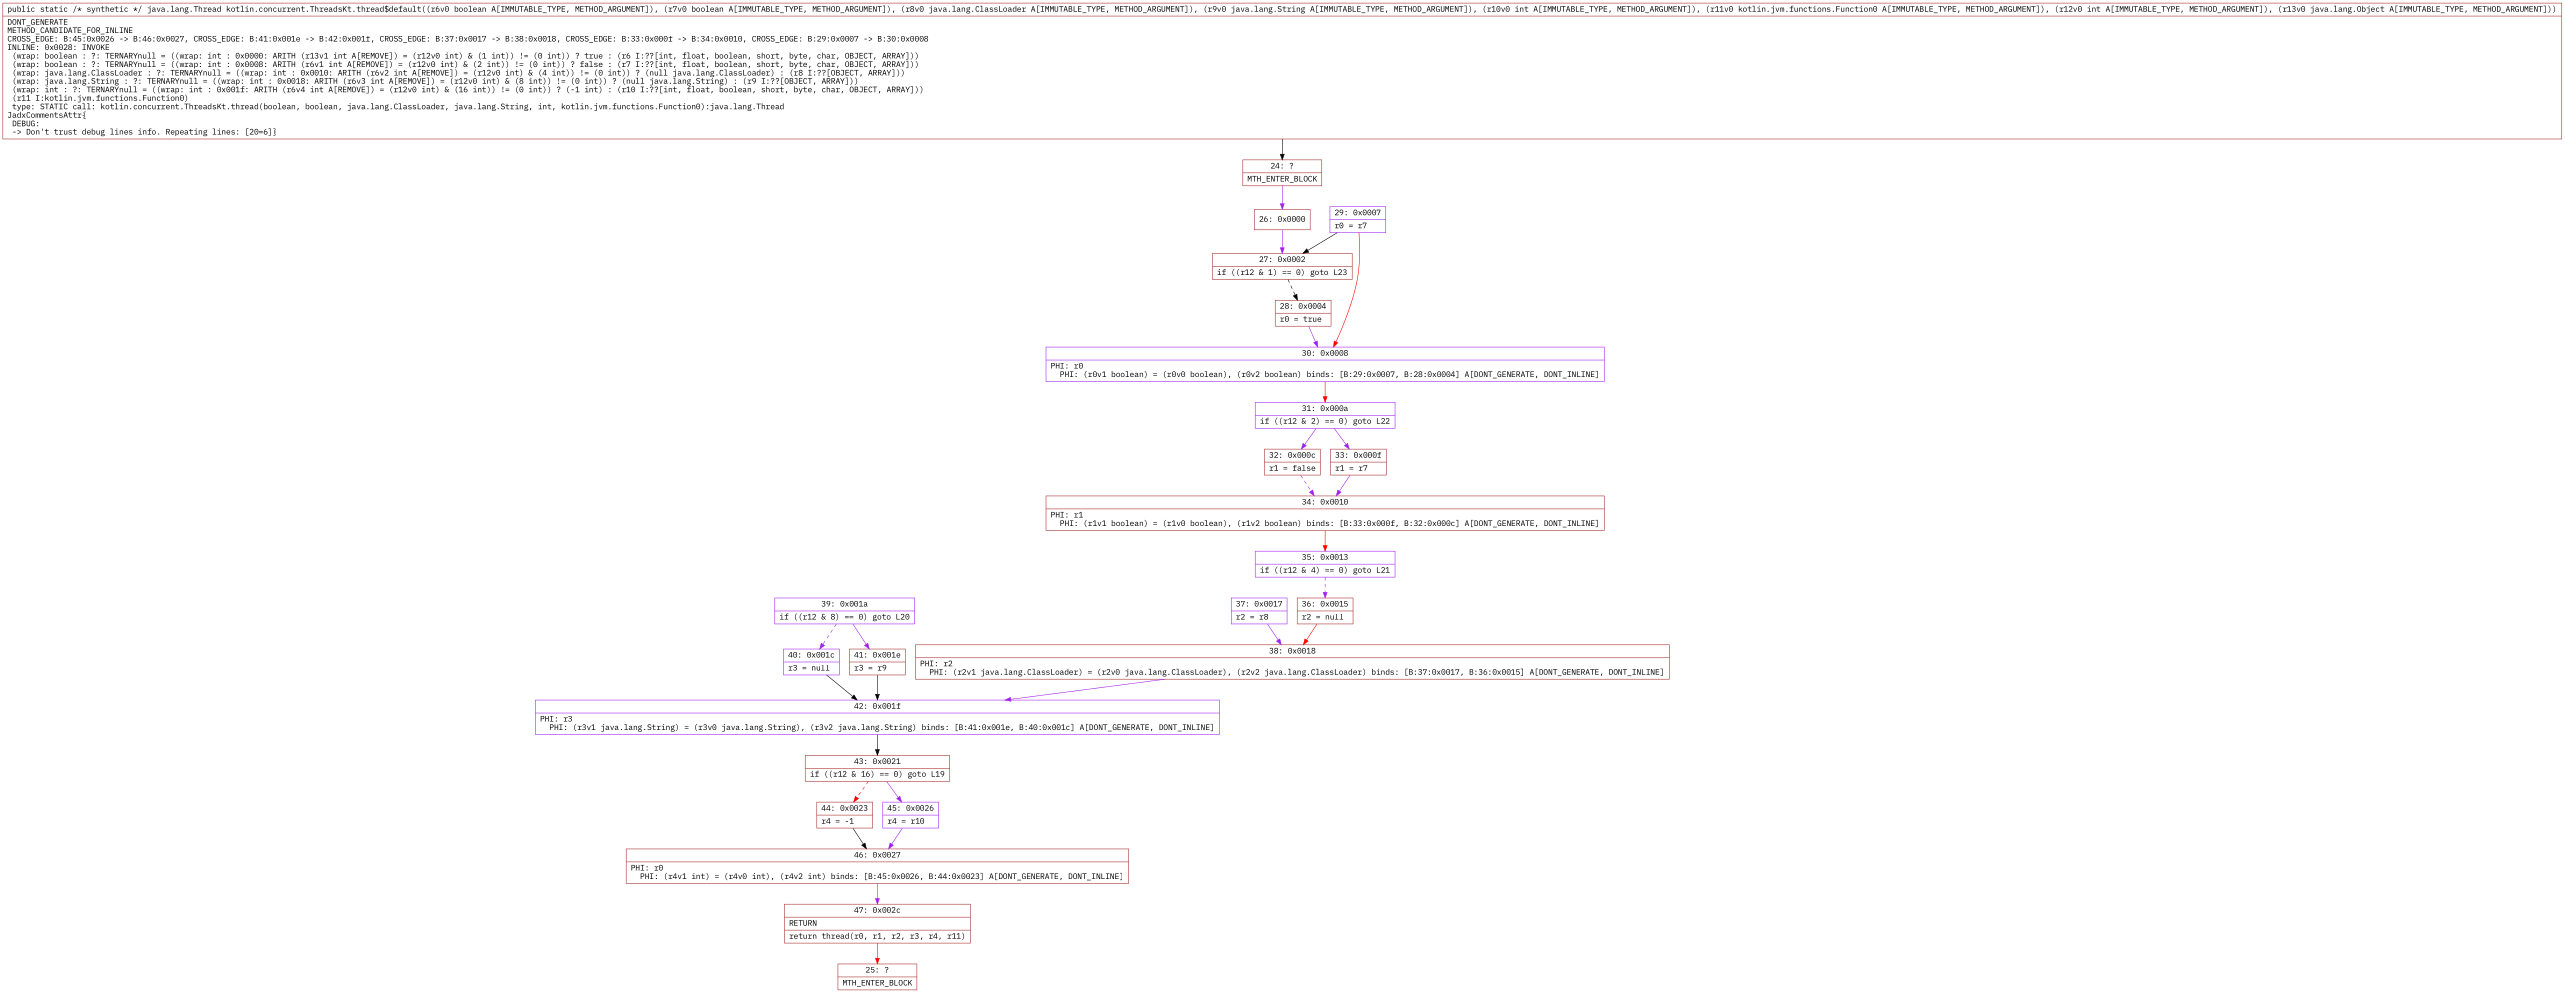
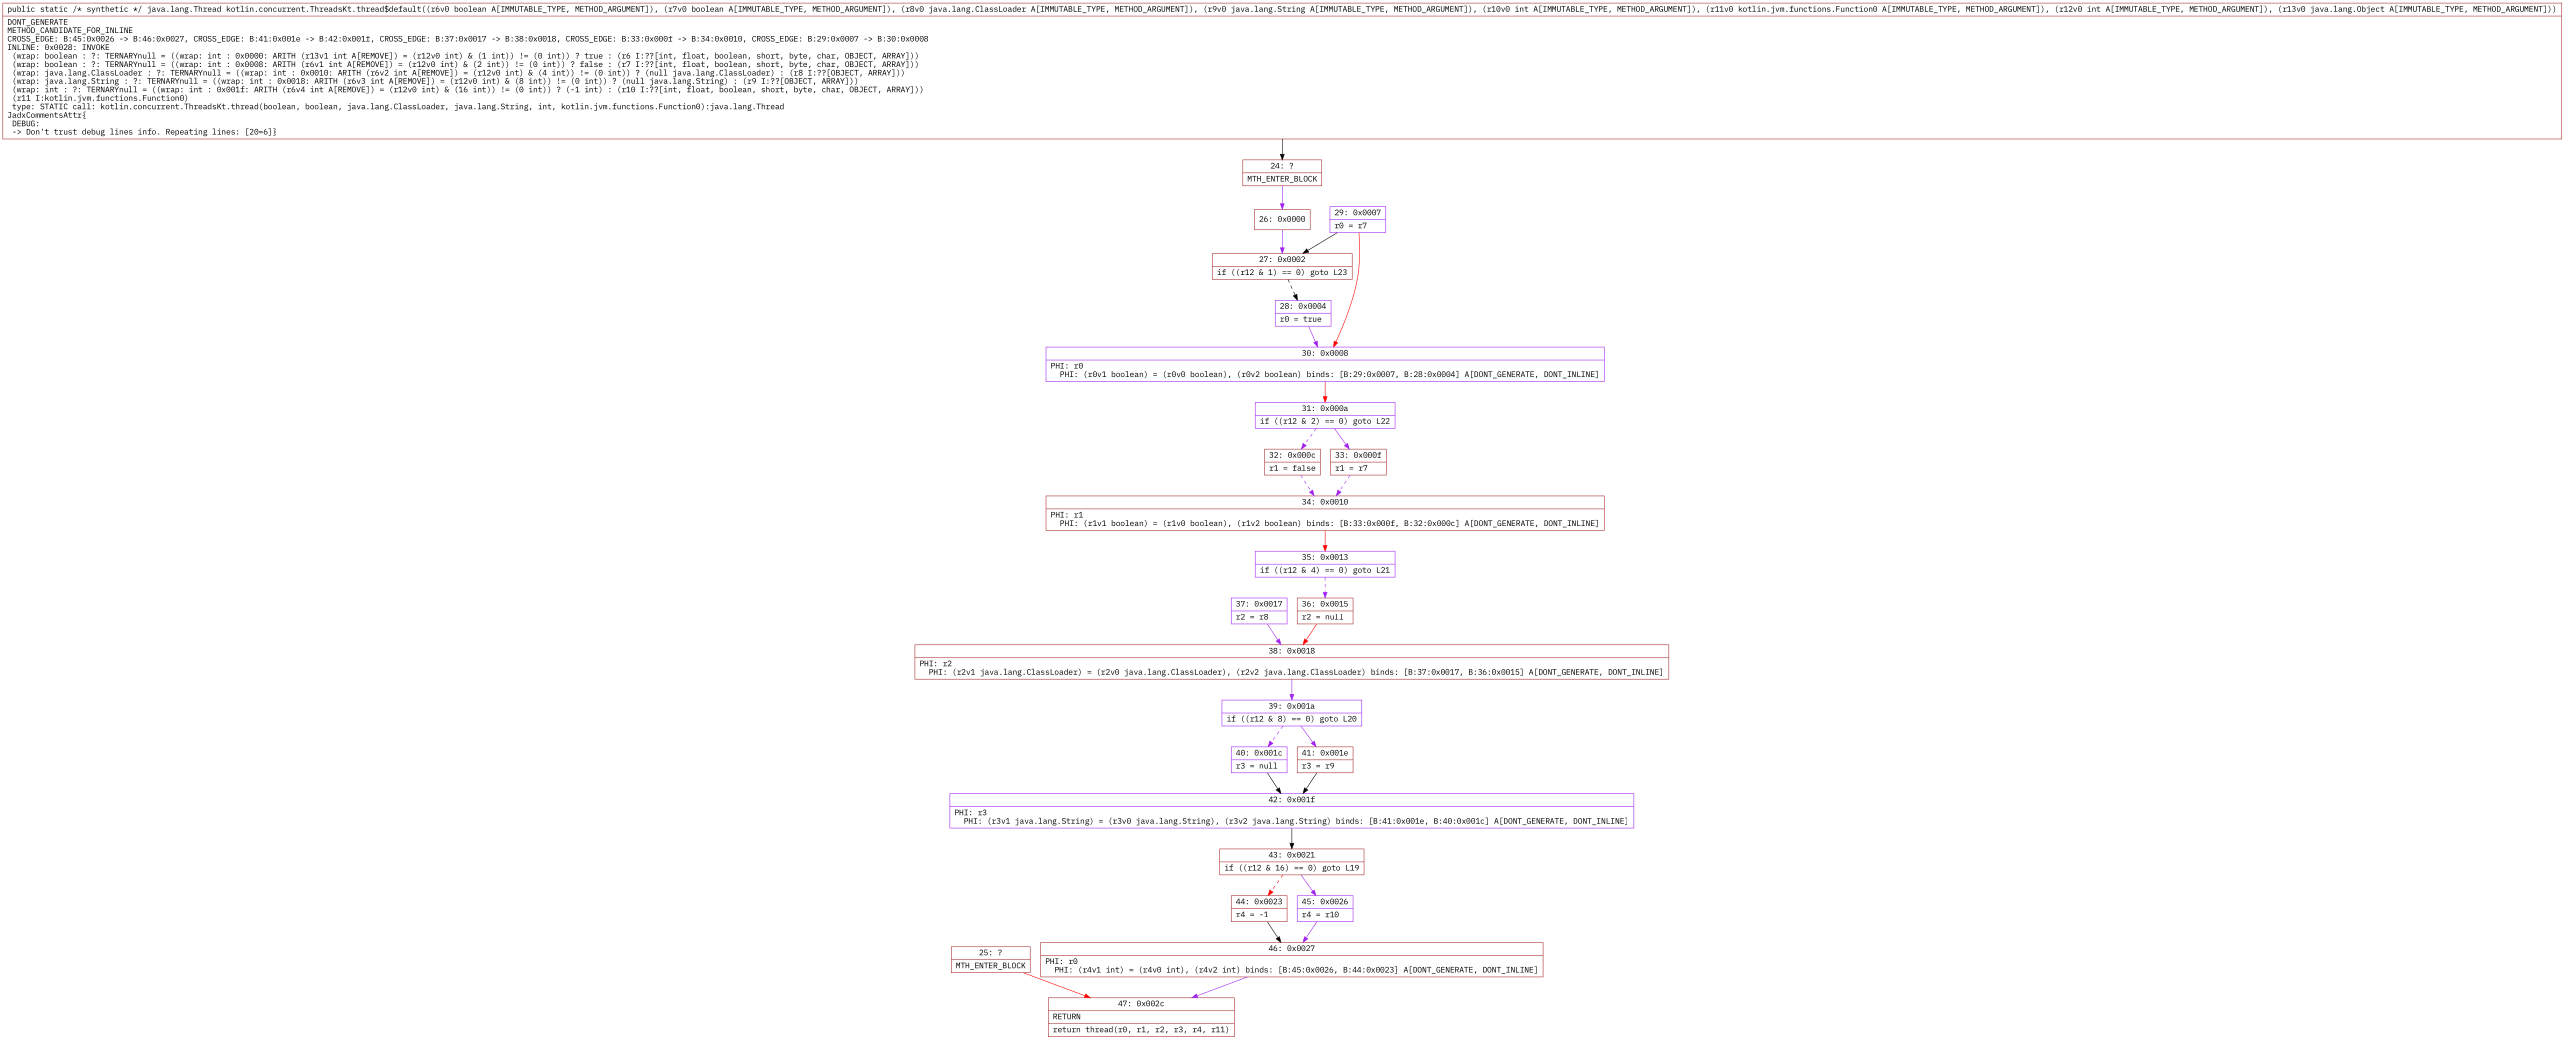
  digraph {
    fontname="IBM Plex Mono"
    node [color=brown fontname="IBM Plex Mono" shape=record]
    edge [color=purple fontname="IBM Plex Mono"]
    n1 [label="{24\:\ ?|MTH_ENTER_BLOCK\l}"]
    n2 [label="{26\:\ 0x0000}"]
    n3 [label="{27\:\ 0x0002|if ((r12 & 1) == 0) goto L23\l}"]
-   n4 [label="{28\:\ 0x0004|r0 = true\l}"]
+   n4 [color=purple label="{28\:\ 0x0004|r0 = true\l}"]
    n5 [color=purple label="{30\:\ 0x0008|PHI: r0 \l  PHI: (r0v1 boolean) = (r0v0 boolean), (r0v2 boolean) binds: [B:29:0x0007, B:28:0x0004] A[DONT_GENERATE, DONT_INLINE]\l}"]
    n6 [color=purple label="{29\:\ 0x0007|r0 = r7\l}"]
    n7 [color=purple label="{31\:\ 0x000a|if ((r12 & 2) == 0) goto L22\l}"]
    n8 [label="{32\:\ 0x000c|r1 = false\l}"]
    n9 [label="{33\:\ 0x000f|r1 = r7\l}"]
    n10 [label="{34\:\ 0x0010|PHI: r1 \l  PHI: (r1v1 boolean) = (r1v0 boolean), (r1v2 boolean) binds: [B:33:0x000f, B:32:0x000c] A[DONT_GENERATE, DONT_INLINE]\l}"]
    n11 [color=purple label="{35\:\ 0x0013|if ((r12 & 4) == 0) goto L21\l}"]
    n12 [label="{36\:\ 0x0015|r2 = null\l}"]
    n13 [label="{38\:\ 0x0018|PHI: r2 \l  PHI: (r2v1 java.lang.ClassLoader) = (r2v0 java.lang.ClassLoader), (r2v2 java.lang.ClassLoader) binds: [B:37:0x0017, B:36:0x0015] A[DONT_GENERATE, DONT_INLINE]\l}"]
    n14 [color=purple label="{37\:\ 0x0017|r2 = r8\l}"]
    n15 [color=purple label="{39\:\ 0x001a|if ((r12 & 8) == 0) goto L20\l}"]
    n16 [color=purple label="{40\:\ 0x001c|r3 = null\l}"]
    n17 [label="{41\:\ 0x001e|r3 = r9\l}"]
    n18 [color=purple label="{42\:\ 0x001f|PHI: r3 \l  PHI: (r3v1 java.lang.String) = (r3v0 java.lang.String), (r3v2 java.lang.String) binds: [B:41:0x001e, B:40:0x001c] A[DONT_GENERATE, DONT_INLINE]\l}"]
    n19 [label="{43\:\ 0x0021|if ((r12 & 16) == 0) goto L19\l}"]
    n20 [label="{44\:\ 0x0023|r4 = \-1\l}"]
    n21 [color=purple label="{45\:\ 0x0026|r4 = r10\l}"]
    n22 [label="{46\:\ 0x0027|PHI: r0 \l  PHI: (r4v1 int) = (r4v0 int), (r4v2 int) binds: [B:45:0x0026, B:44:0x0023] A[DONT_GENERATE, DONT_INLINE]\l}"]
    n23 [label="{47\:\ 0x002c|RETURN\l|return thread(r0, r1, r2, r3, r4, r11)\l}"]
    n24 [label="{25\:\ ?|MTH_ENTER_BLOCK\l}"]
    n25 [label="{public static \/* synthetic *\/ java.lang.Thread kotlin.concurrent.ThreadsKt.thread$default((r6v0 boolean A[IMMUTABLE_TYPE, METHOD_ARGUMENT]), (r7v0 boolean A[IMMUTABLE_TYPE, METHOD_ARGUMENT]), (r8v0 java.lang.ClassLoader A[IMMUTABLE_TYPE, METHOD_ARGUMENT]), (r9v0 java.lang.String A[IMMUTABLE_TYPE, METHOD_ARGUMENT]), (r10v0 int A[IMMUTABLE_TYPE, METHOD_ARGUMENT]), (r11v0 kotlin.jvm.functions.Function0 A[IMMUTABLE_TYPE, METHOD_ARGUMENT]), (r12v0 int A[IMMUTABLE_TYPE, METHOD_ARGUMENT]), (r13v0 java.lang.Object A[IMMUTABLE_TYPE, METHOD_ARGUMENT]))  | DONT_GENERATE\lMETHOD_CANDIDATE_FOR_INLINE\lCROSS_EDGE: B:45:0x0026 \-\> B:46:0x0027, CROSS_EDGE: B:41:0x001e \-\> B:42:0x001f, CROSS_EDGE: B:37:0x0017 \-\> B:38:0x0018, CROSS_EDGE: B:33:0x000f \-\> B:34:0x0010, CROSS_EDGE: B:29:0x0007 \-\> B:30:0x0008\lINLINE: 0x0028: INVOKE  \l  (wrap: boolean : ?: TERNARYnull = ((wrap: int : 0x0000: ARITH  (r13v1 int A[REMOVE]) = (r12v0 int) & (1 int)) != (0 int)) ? true : (r6 I:??[int, float, boolean, short, byte, char, OBJECT, ARRAY]))\l  (wrap: boolean : ?: TERNARYnull = ((wrap: int : 0x0008: ARITH  (r6v1 int A[REMOVE]) = (r12v0 int) & (2 int)) != (0 int)) ? false : (r7 I:??[int, float, boolean, short, byte, char, OBJECT, ARRAY]))\l  (wrap: java.lang.ClassLoader : ?: TERNARYnull = ((wrap: int : 0x0010: ARITH  (r6v2 int A[REMOVE]) = (r12v0 int) & (4 int)) != (0 int)) ? (null java.lang.ClassLoader) : (r8 I:??[OBJECT, ARRAY]))\l  (wrap: java.lang.String : ?: TERNARYnull = ((wrap: int : 0x0018: ARITH  (r6v3 int A[REMOVE]) = (r12v0 int) & (8 int)) != (0 int)) ? (null java.lang.String) : (r9 I:??[OBJECT, ARRAY]))\l  (wrap: int : ?: TERNARYnull = ((wrap: int : 0x001f: ARITH  (r6v4 int A[REMOVE]) = (r12v0 int) & (16 int)) != (0 int)) ? (\-1 int) : (r10 I:??[int, float, boolean, short, byte, char, OBJECT, ARRAY]))\l  (r11 I:kotlin.jvm.functions.Function0)\l type: STATIC call: kotlin.concurrent.ThreadsKt.thread(boolean, boolean, java.lang.ClassLoader, java.lang.String, int, kotlin.jvm.functions.Function0):java.lang.Thread\lJadxCommentsAttr\{\l DEBUG: \l \-\> Don't trust debug lines info. Repeating lines: [20=6]\}\l}"]
    n1 -> n2
    n2 -> n3
    n3 -> n4 [color=black style=dashed]
    n4 -> n5
    n5 -> n7 [color=red]
    n6 -> n3 [color=black]
    n6 -> n5 [color=red]
-   n7 -> n8 [style=solid]
+   n7 -> n8 [style=dashed]
    n7 -> n9
    n8 -> n10 [style=dashed]
-   n9 -> n10
+   n9 -> n10 [style=dashed]
    n10 -> n11 [color=red]
    n11 -> n12 [style=dashed]
    n12 -> n13 [color=red]
-   n13 -> n18
+   n13 -> n15
    n14 -> n13
    n15 -> n16 [style=dashed]
    n15 -> n17
    n16 -> n18 [color=black]
    n17 -> n18 [color=black]
    n18 -> n19 [color=black]
    n19 -> n20 [color=red style=dashed]
    n19 -> n21
    n20 -> n22 [color=black]
    n21 -> n22
    n22 -> n23
-   n23 -> n24 [color=red]
+   n24 -> n23 [color=red]
    n25 -> n1 [color=black]
  }
